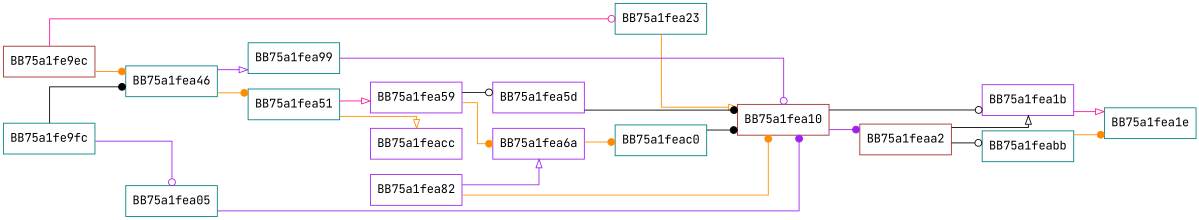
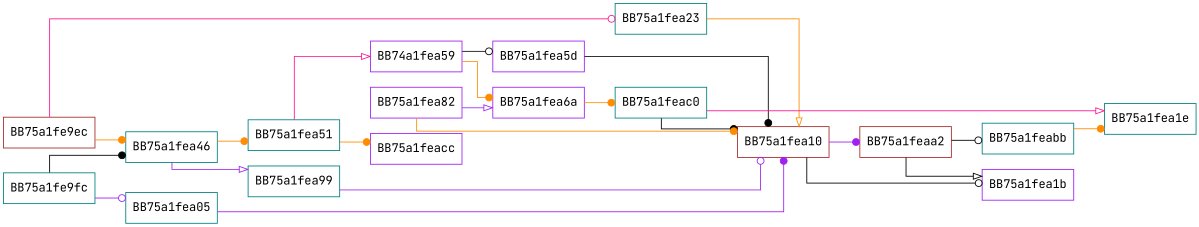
  digraph {
    fontname="JetBrains Mono"
    rankdir=LR
    splines=ortho
    node [color=teal fontname="JetBrains Mono" shape=box]
    edge [arrowhead=dot color=darkorange fontname="JetBrains Mono"]
    BB75a1fe9ec [color=brown]
    BB75a1fea23
    BB75a1fea46
    BB75a1fea10 [color=brown]
    BB75a1fe9fc
    BB75a1fea05
    BB75a1feaa2 [color=brown]
    BB75a1fea1b [color=purple]
    BB75a1fea99
    BB75a1fea51
    BB75a1feacc [color=purple]
-   BB75a1fea59 [color=purple]
+   BB75a1fea59 [color=purple label=BB74a1fea59]
    BB75a1feabb
    BB75a1fea1e
    BB75a1fea6a [color=purple]
    BB75a1fea5d [color=purple]
    BB75a1feac0
    BB75a1fea82 [color=purple]
    BB75a1fe9ec -> BB75a1fea23 [arrowhead=odot color=deeppink]
    BB75a1fe9ec -> BB75a1fea46
    BB75a1fea23 -> BB75a1fea10 [arrowhead=onormal]
    BB75a1fea46 -> BB75a1fea99 [arrowhead=onormal color=purple]
    BB75a1fea46 -> BB75a1fea51
    BB75a1fea10 -> BB75a1feaa2 [color=purple]
    BB75a1fea10 -> BB75a1fea1b [arrowhead=odot color=black]
    BB75a1fe9fc -> BB75a1fea46 [color=black]
    BB75a1fe9fc -> BB75a1fea05 [arrowhead=odot color=purple]
    BB75a1fea05 -> BB75a1fea10 [color=purple]
    BB75a1feaa2 -> BB75a1fea1b [arrowhead=onormal color=black]
    BB75a1feaa2 -> BB75a1feabb [arrowhead=odot color=black]
-   BB75a1fea1b -> BB75a1fea1e [arrowhead=onormal color=deeppink]
+   BB75a1feac0 -> BB75a1fea1e [arrowhead=onormal color=deeppink]
    BB75a1fea99 -> BB75a1fea10 [arrowhead=odot color=purple]
-   BB75a1fea51 -> BB75a1feacc [arrowhead=onormal]
+   BB75a1fea51 -> BB75a1feacc
    BB75a1fea51 -> BB75a1fea59 [arrowhead=onormal color=deeppink]
    BB75a1fea59 -> BB75a1fea6a
    BB75a1fea59 -> BB75a1fea5d [arrowhead=odot color=black]
    BB75a1feabb -> BB75a1fea1e
    BB75a1fea6a -> BB75a1feac0
    BB75a1fea5d -> BB75a1fea10 [color=black]
    BB75a1feac0 -> BB75a1fea10 [color=black]
    BB75a1fea82 -> BB75a1fea10
    BB75a1fea82 -> BB75a1fea6a [arrowhead=onormal color=purple]
  }
